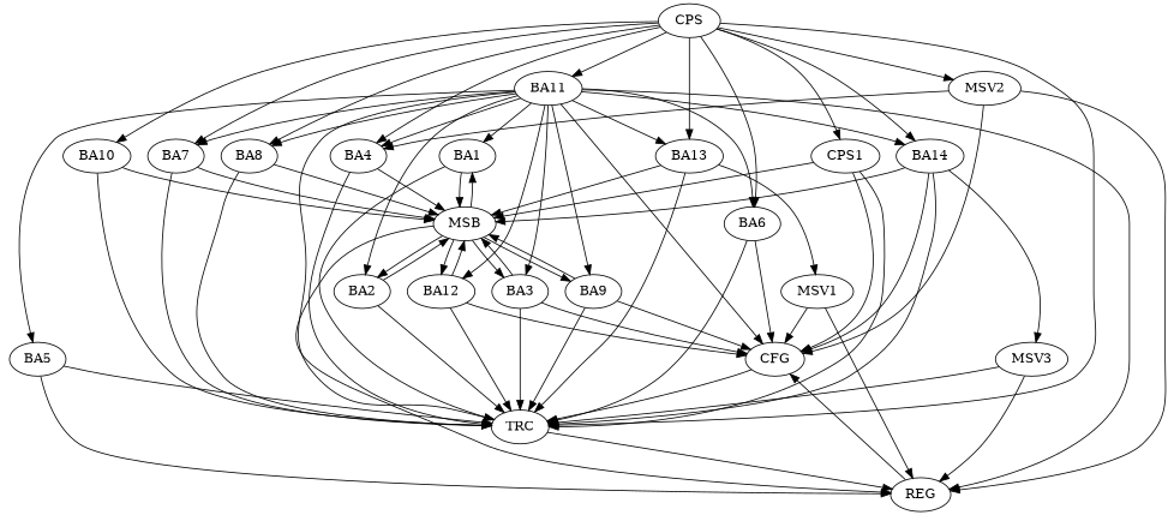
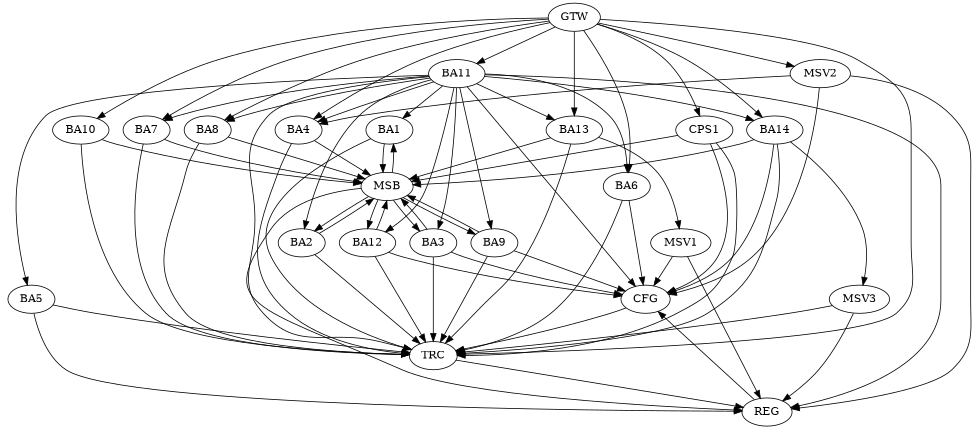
  strict digraph {
    n1 [label=BA1]
    n2 [label=MSB]
    n3 [label=TRC]
    n4 [label=BA2]
    n5 [label=BA3]
    n6 [label=REG]
    n7 [label=BA9]
    n8 [label=BA12]
    n9 [label=CFG]
    n10 [label=BA4]
    n11 [label=BA5]
    n12 [label=BA6]
    n13 [label=BA7]
    n14 [label=BA8]
    n15 [label=BA10]
    n16 [label=BA11]
    n17 [label=BA13]
    n18 [label=BA14]
    n19 [label=MSV1]
    n20 [label=MSV3]
    n21 [label=CPS1]
-   n22 [label=CPS]
+   n22 [label=GTW]
    n23 [label=MSV2]
    n1 -> n2
    n1 -> n3
    n2 -> n1
    n2 -> n4
    n2 -> n5
    n2 -> n6
    n2 -> n7
    n2 -> n8
    n3 -> n6
    n4 -> n2
    n4 -> n3
    n5 -> n2
    n5 -> n3
    n5 -> n9
    n6 -> n9
    n7 -> n2
    n7 -> n3
    n7 -> n9
    n8 -> n2
    n8 -> n3
    n8 -> n9
    n9 -> n3
    n10 -> n2
    n10 -> n3
    n11 -> n3
    n11 -> n6
    n12 -> n3
    n12 -> n9
    n13 -> n2
    n13 -> n3
    n14 -> n2
    n14 -> n3
    n15 -> n2
    n15 -> n3
    n16 -> n1
    n16 -> n3
    n16 -> n4
    n16 -> n5
    n16 -> n6
    n16 -> n7
    n16 -> n8
    n16 -> n9
    n16 -> n10
    n16 -> n11
    n16 -> n12
    n16 -> n13
    n16 -> n14
    n16 -> n17
    n16 -> n18
    n17 -> n2
    n17 -> n3
    n17 -> n19
    n18 -> n2
    n18 -> n3
    n18 -> n9
    n18 -> n20
    n19 -> n6
    n19 -> n9
    n20 -> n3
    n20 -> n6
    n21 -> n2
    n21 -> n3
    n21 -> n9
    n22 -> n3
    n22 -> n10
    n22 -> n12
    n22 -> n13
    n22 -> n14
    n22 -> n15
    n22 -> n16
    n22 -> n17
    n22 -> n18
    n22 -> n21
    n22 -> n23
    n23 -> n6
    n23 -> n9
    n23 -> n10
  }
